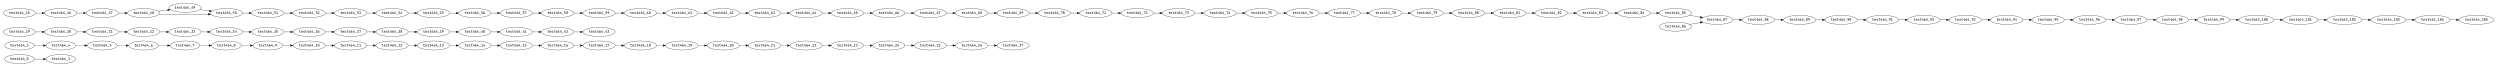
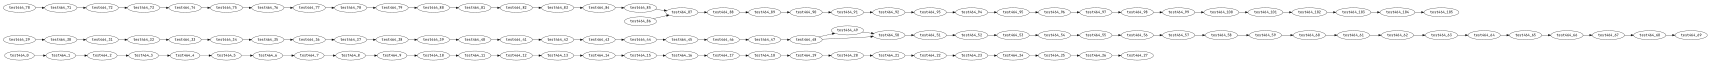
  digraph {
    fontname="JetBrains Mono"
    rankdir=LR
    node [fontname="JetBrains Mono"]
    edge [fontname="JetBrains Mono"]
    test464_0
    test464_1
+   test464_2
    test464_3
    test464_4
    test464_5
    test464_6
    test464_7
    test464_8
    test464_9
    test464_10
    test464_11
    test464_12
    test464_13
    test464_14
    test464_15
    test464_16
    test464_17
    test464_18
    test464_19
    test464_20
    test464_21
    test464_22
    test464_23
    test464_24
    test464_25
    test464_26
    test464_27
    test464_29
    test464_30
    test464_31
    test464_32
    test464_33
    test464_34
    test464_35
    test464_36
    test464_37
    test464_38
    test464_39
    test464_40
    test464_41
    test464_42
    test464_43
+   test464_44
    test464_45
    test464_46
    test464_47
    test464_48
    test464_49
    test464_50
    test464_51
    test464_52
    test464_53
    test464_54
    test464_55
    test464_56
    test464_57
    test464_58
    test464_59
    test464_60
    test464_61
    test464_62
    test464_63
    test464_64
    test464_65
    test464_66
    test464_67
    test464_68
    test464_69
    test464_70
    test464_71
    test464_72
    test464_73
    test464_74
    test464_75
    test464_76
    test464_77
    test464_78
    test464_79
    test464_80
    test464_81
    test464_82
    test464_83
    test464_84
    test464_85
    test464_87
    test464_86
    test464_88
    test464_89
    test464_90
    test464_91
    test464_92
    test464_93
    test464_94
    test464_95
    test464_96
    test464_97
    test464_98
    test464_99
    test464_100
    test464_101
    test464_102
    test464_103
    test464_104
    test464_105
    test464_0 -> test464_1
+   test464_1 -> test464_2
+   test464_2 -> test464_3
    test464_3 -> test464_4
    test464_4 -> test464_5
    test464_5 -> test464_6
    test464_6 -> test464_7
    test464_7 -> test464_8
    test464_8 -> test464_9
    test464_9 -> test464_10
    test464_10 -> test464_11
    test464_11 -> test464_12
    test464_12 -> test464_13
    test464_13 -> test464_14
    test464_14 -> test464_15
    test464_15 -> test464_16
    test464_16 -> test464_17
    test464_17 -> test464_18
    test464_18 -> test464_19
    test464_19 -> test464_20
    test464_20 -> test464_21
    test464_21 -> test464_22
    test464_22 -> test464_23
    test464_23 -> test464_24
    test464_24 -> test464_25
    test464_25 -> test464_26
    test464_26 -> test464_27
    test464_29 -> test464_30
    test464_30 -> test464_31
    test464_31 -> test464_32
    test464_32 -> test464_33
    test464_33 -> test464_34
    test464_34 -> test464_35
    test464_35 -> test464_36
    test464_36 -> test464_37
    test464_37 -> test464_38
    test464_38 -> test464_39
    test464_39 -> test464_40
    test464_40 -> test464_41
    test464_41 -> test464_42
    test464_42 -> test464_43
+   test464_43 -> test464_44
+   test464_44 -> test464_45
    test464_45 -> test464_46
    test464_46 -> test464_47
    test464_47 -> test464_48
    test464_48 -> test464_49
    test464_48 -> test464_50
    test464_49 -> test464_50
    test464_50 -> test464_51
    test464_51 -> test464_52
    test464_52 -> test464_53
    test464_53 -> test464_54
    test464_54 -> test464_55
    test464_55 -> test464_56
    test464_56 -> test464_57
    test464_57 -> test464_58
    test464_58 -> test464_59
    test464_59 -> test464_60
    test464_60 -> test464_61
    test464_61 -> test464_62
    test464_62 -> test464_63
    test464_63 -> test464_64
    test464_64 -> test464_65
    test464_65 -> test464_66
    test464_66 -> test464_67
    test464_67 -> test464_68
    test464_68 -> test464_69
-   test464_69 -> test464_70
    test464_70 -> test464_71
    test464_71 -> test464_72
    test464_72 -> test464_73
    test464_73 -> test464_74
    test464_74 -> test464_75
    test464_75 -> test464_76
    test464_76 -> test464_77
    test464_77 -> test464_78
    test464_78 -> test464_79
    test464_79 -> test464_80
    test464_80 -> test464_81
    test464_81 -> test464_82
    test464_82 -> test464_83
    test464_83 -> test464_84
    test464_84 -> test464_85
    test464_85 -> test464_87
    test464_87 -> test464_88
    test464_86 -> test464_87
    test464_88 -> test464_89
    test464_89 -> test464_90
    test464_90 -> test464_91
    test464_91 -> test464_92
    test464_92 -> test464_93
    test464_93 -> test464_94
    test464_94 -> test464_95
    test464_95 -> test464_96
    test464_96 -> test464_97
    test464_97 -> test464_98
    test464_98 -> test464_99
    test464_99 -> test464_100
    test464_100 -> test464_101
    test464_101 -> test464_102
    test464_102 -> test464_103
    test464_103 -> test464_104
    test464_104 -> test464_105
  }
